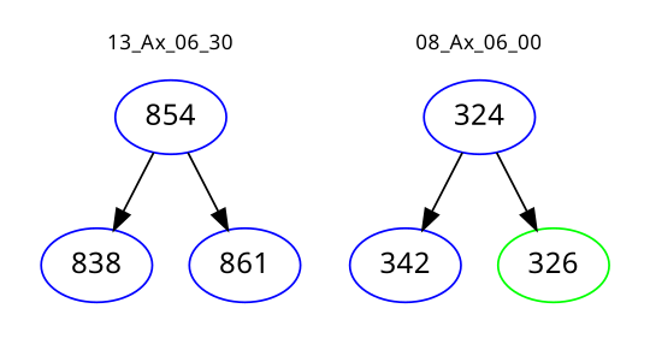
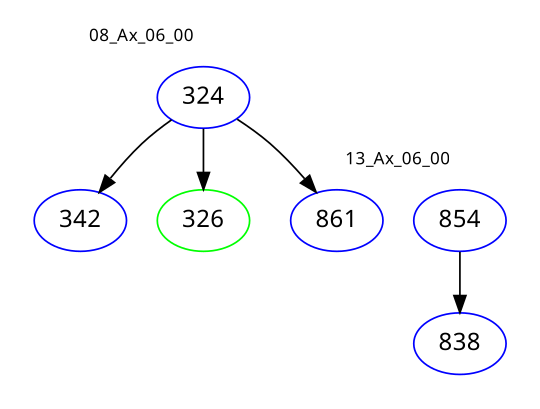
  digraph {
    fontname="Noto Sans"
    node [color=blue fontname="Noto Sans"]
    edge [color=black fontname="Noto Sans"]
    n1 [label=854]
    n2 [label=838]
    n3 [label=861]
    n4 [label=324]
    n5 [label=342]
    n6 [color=green label=326]
    subgraph cluster_1 {
      color=white
      fontsize=10
-     label="13_Ax_06_30"
+     label="13_Ax_06_00"
      n1
      n2
      n3
    }
    subgraph cluster_2 {
      color=white
      fontsize=10
      label="08_Ax_06_00"
      n4
      n5
      n6
    }
    n1 -> n2
-   n1 -> n3
+   n4 -> n3
    n4 -> n5
    n4 -> n6
  }
